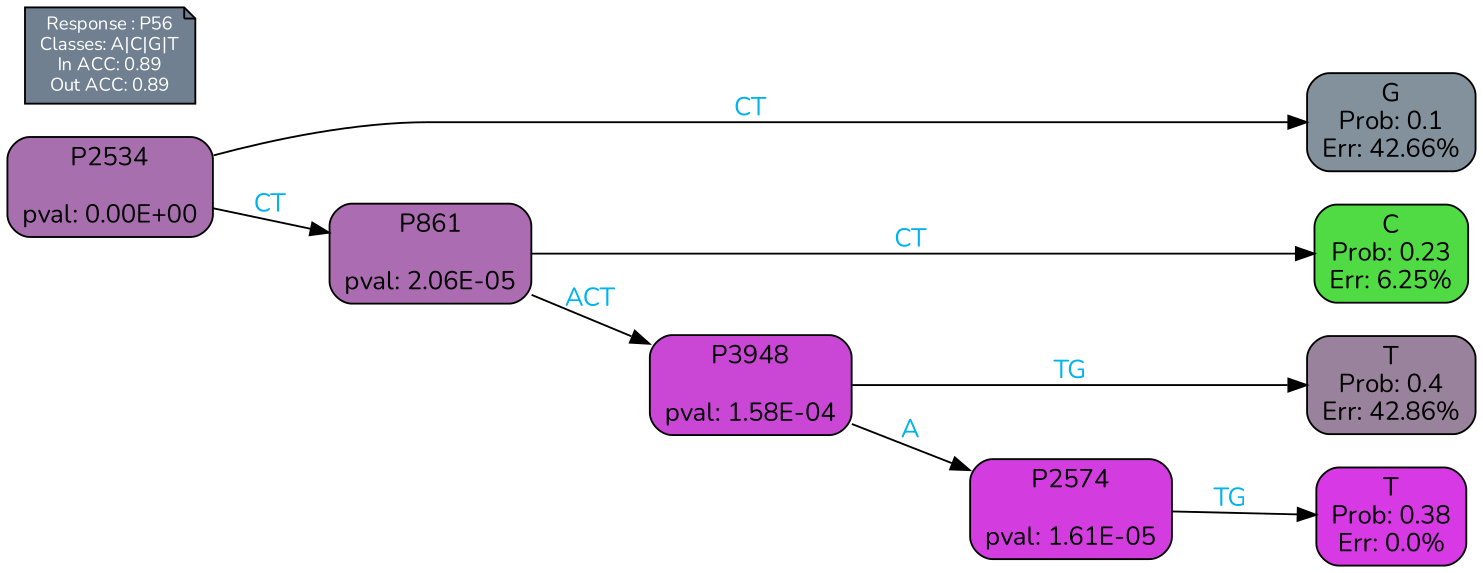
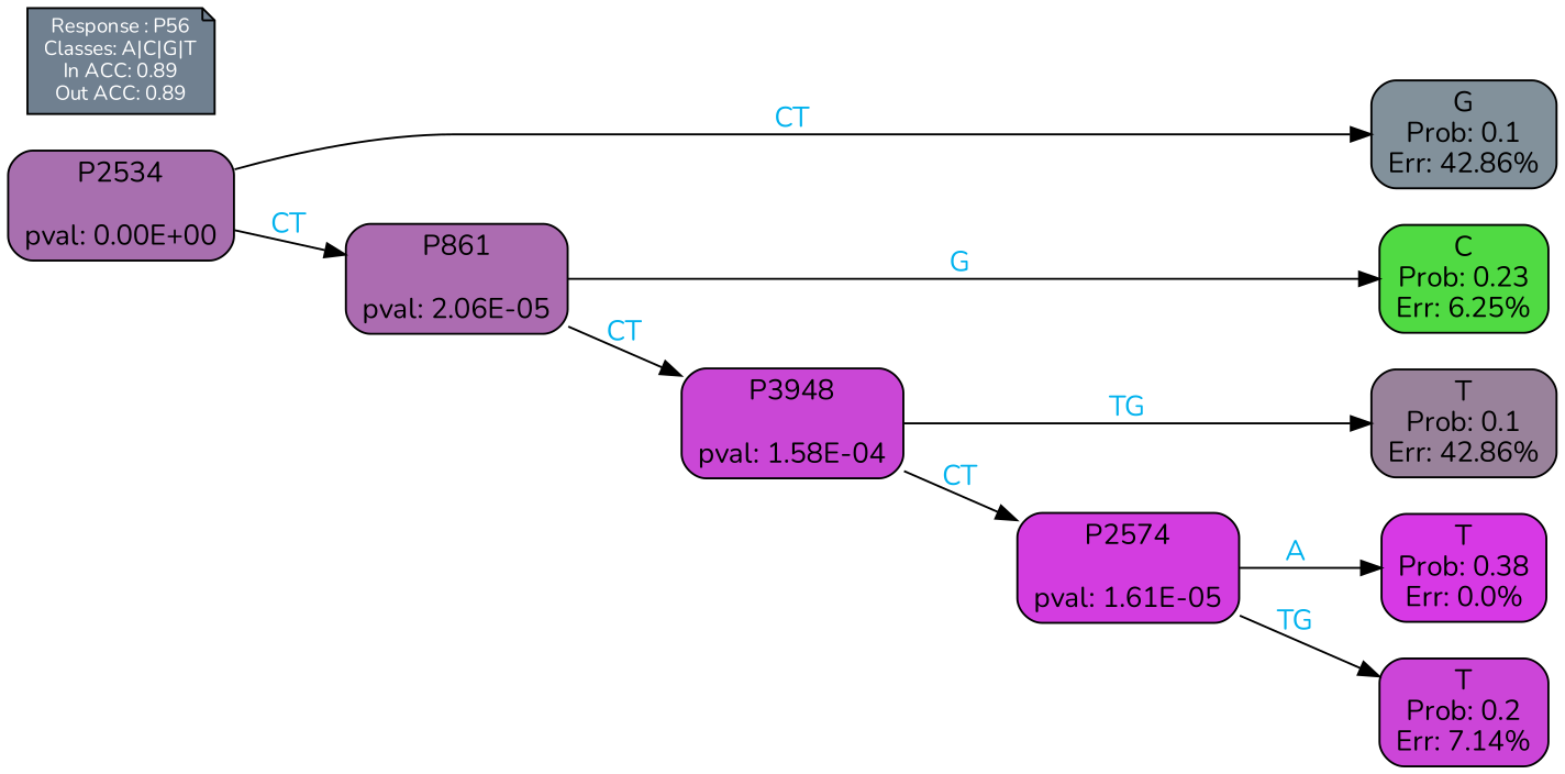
  digraph {
    fontname=Nunito
    rankdir=LR
    ranksep=equally
    splines=polylines
    node [color=black fontname=Nunito shape=box style="filled, rounded"]
    edge [fontcolor=deepskyblue2 fontname=Nunito]
-   n1 [fillcolor="#82919b" label="G\nProb: 0.1\nErr: 42.66%"]
+   n1 [fillcolor="#82919b" label="G\nProb: 0.1\nErr: 42.86%"]
    n2 [fillcolor="#d739e5" label="T\nProb: 0.38\nErr: 0.0%"]
-   n4 [fillcolor="#99829b" label="T\nProb: 0.4\nErr: 42.86%"]
+   n3 [fillcolor="#cc45d8" label="T\nProb: 0.2\nErr: 7.14%"]
+   n4 [fillcolor="#99829b" label="T\nProb: 0.1\nErr: 42.86%"]
    n5 [fillcolor="#50da43" label="C\nProb: 0.23\nErr: 6.25%"]
    n6 [align=left fillcolor=slategray fontcolor=white fontsize=10 label="Response : P56\nClasses: A|C|G|T\nIn ACC: 0.89\nOut ACC: 0.89\n" shape=note style=filled]
    n7 [fillcolor="#a86faf" label="P2534\n\npval: 0.00E+00"]
    n8 [fillcolor="#ac6cb1" label="P861\n\npval: 2.06E-05"]
    n9 [fillcolor="#ca47d6" label="P3948\n\npval: 1.58E-04"]
    n10 [fillcolor="#d33de0" label="P2574\n\npval: 1.61E-05"]
    subgraph sub_1 {
      rank=same
      n1
      n2
+     n3
      n4
      n5
    }
    subgraph sub_2 {
      rank=same
      n6
      n7
    }
    n7 -> n1 [label=CT]
    n7 -> n8 [label=CT]
-   n8 -> n5 [label=CT]
-   n8 -> n9 [label=ACT]
+   n8 -> n5 [label=G]
+   n8 -> n9 [label=CT]
    n9 -> n4 [label=TG]
-   n9 -> n10 [label=A]
-   n10 -> n2 [label=TG]
+   n9 -> n10 [label=CT]
+   n10 -> n2 [label=A]
+   n10 -> n3 [label=TG]
  }
